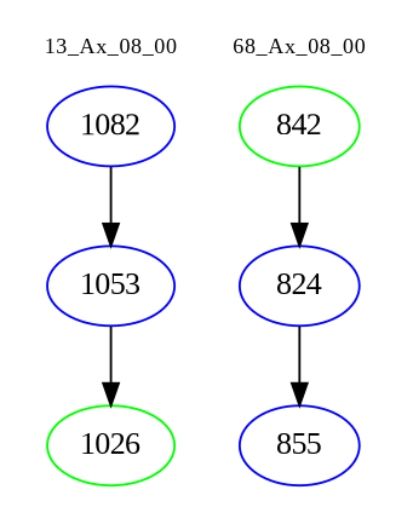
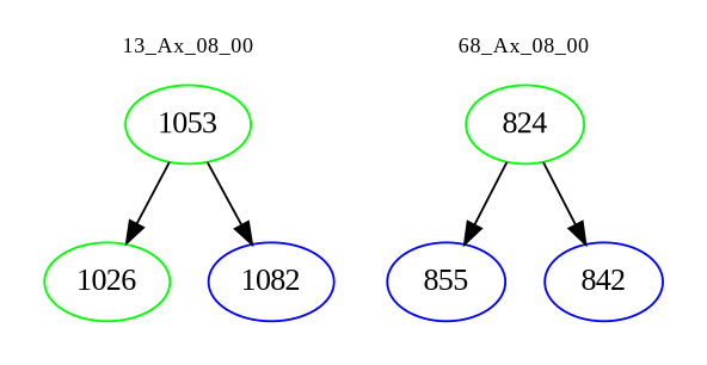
  digraph {
    fontname="Liberation Serif"
    node [color=green fontname="Liberation Serif"]
    edge [color=black fontname="Liberation Serif"]
-   n1 [color=blue label=1053]
+   n1 [label=1053]
    n2 [label=1026]
    n3 [color=blue label=1082]
-   n4 [color=blue label=824]
+   n4 [label=824]
    n5 [color=blue label=855]
-   n6 [label=842]
+   n6 [color=blue label=842]
    subgraph cluster_1 {
      color=white
      fontsize=10
      label="13_Ax_08_00"
      n1
      n2
      n3
    }
    subgraph cluster_2 {
      color=white
      fontsize=10
      label="68_Ax_08_00"
      n4
      n5
      n6
    }
    n1 -> n2
-   n3 -> n1
+   n1 -> n3
    n4 -> n5
-   n6 -> n4
+   n4 -> n6
  }
